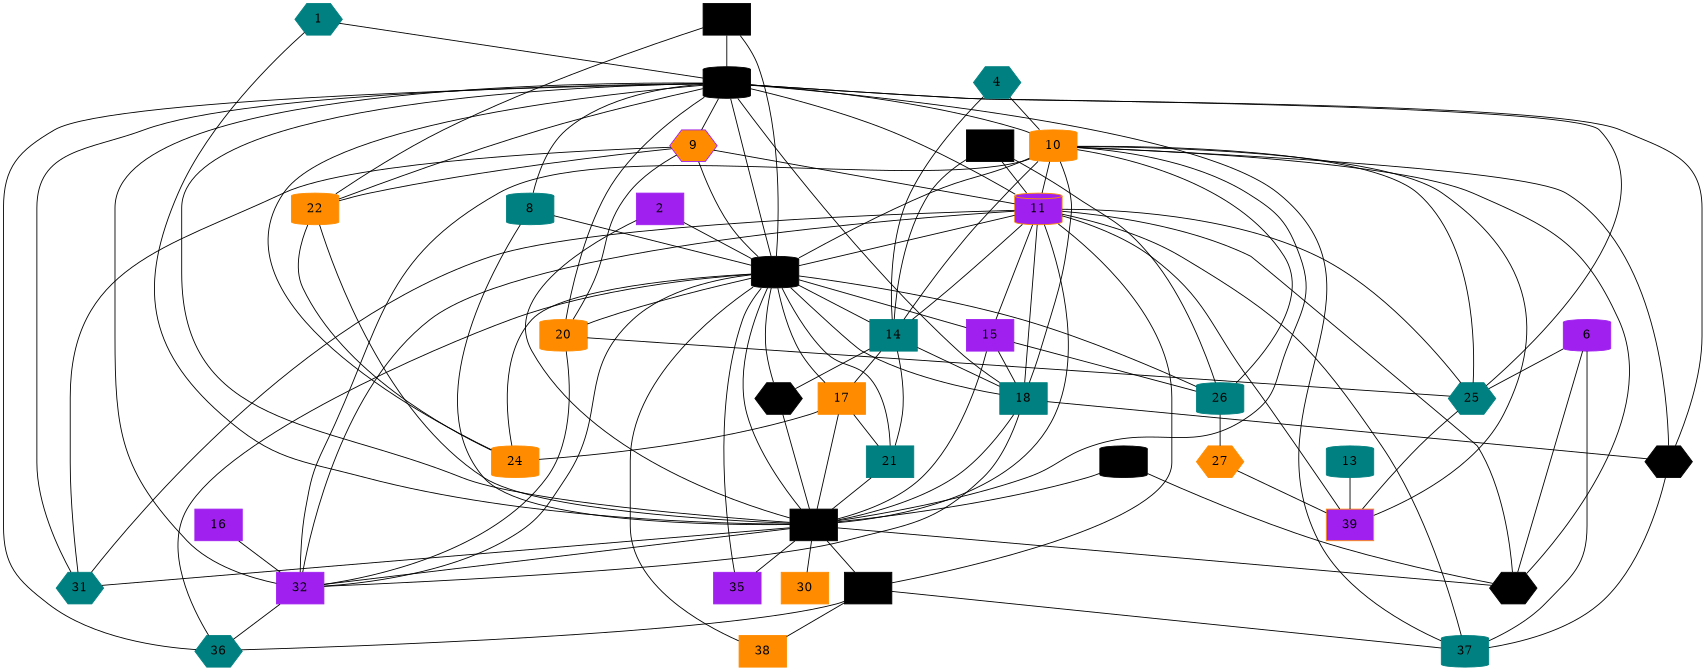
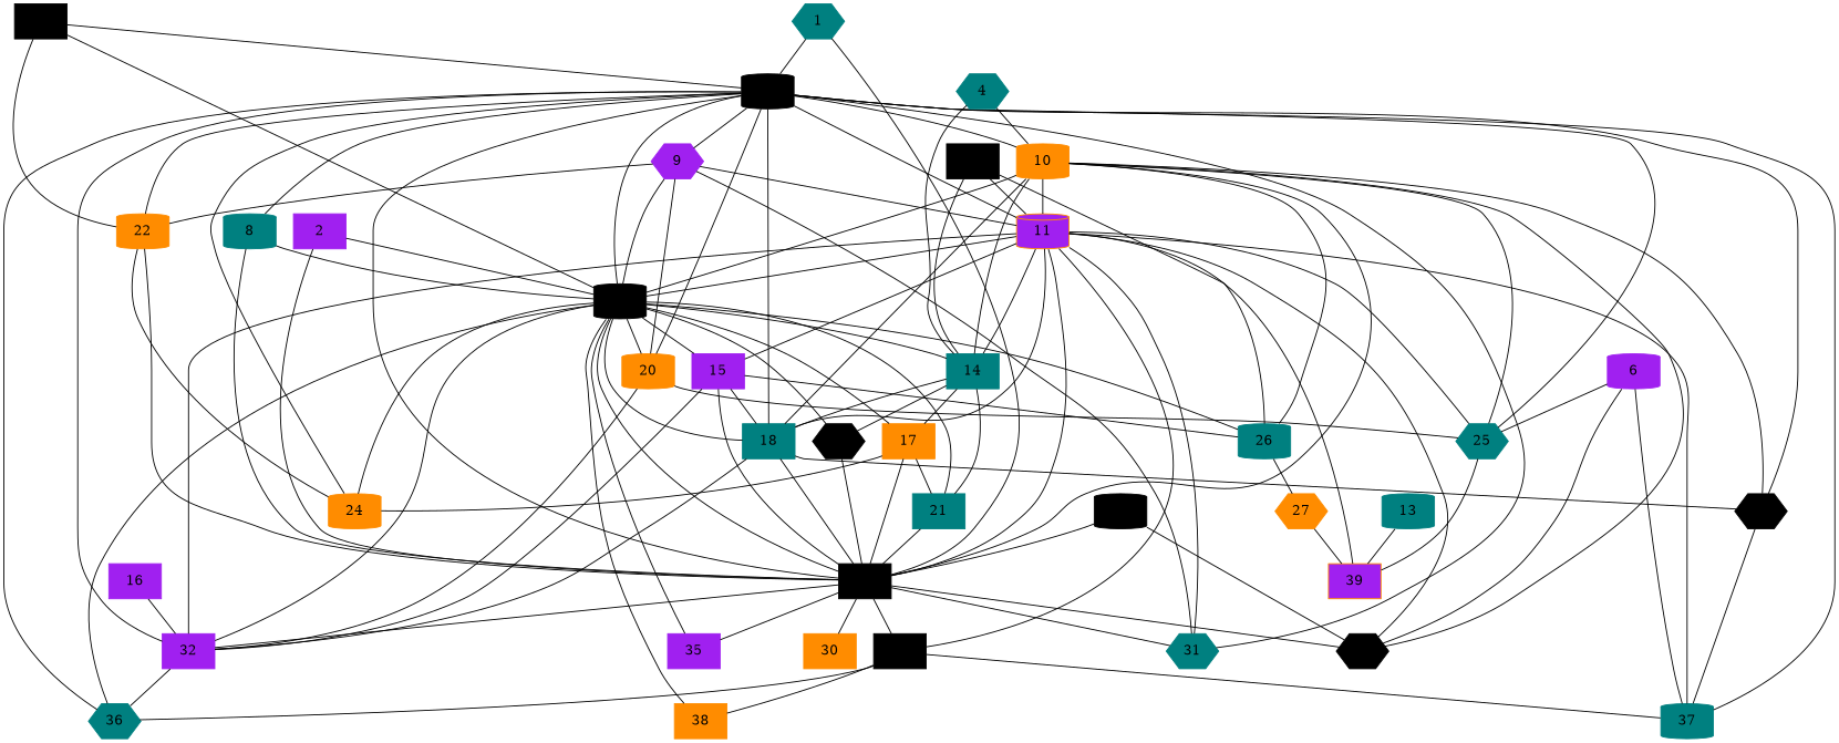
  graph {
    node [color=teal shape=box style=filled]
    edge [weight=1.0]
    1 [shape=hexagon]
    5 [color=black shape=cylinder]
    28 [color=black]
    12 [color=black shape=cylinder]
    22 [color=darkorange shape=cylinder]
    10 [color=darkorange shape=cylinder]
    8 [shape=cylinder]
-   9 [color=purple shape=hexagon fillcolor=darkorange]
+   9 [color=purple shape=hexagon]
    11 [color=darkorange fillcolor=purple shape=cylinder]
    18
    20 [color=darkorange shape=cylinder]
    24 [color=darkorange shape=cylinder]
    25 [shape=hexagon]
    29 [color=black shape=hexagon]
    31 [shape=hexagon]
    32 [color=purple]
    36 [shape=hexagon]
    37 [shape=cylinder]
    34 [color=black shape=hexagon]
    33 [color=black]
    35 [color=purple]
    30 [color=darkorange]
    2 [color=purple]
    14
    26 [shape=cylinder]
    15 [color=purple]
    17 [color=darkorange]
    21
    23 [color=black shape=hexagon]
    38 [color=darkorange]
    3 [color=black]
    4 [shape=hexagon]
    39 [color=darkorange fillcolor=purple]
    6 [color=purple shape=cylinder]
    7 [color=black]
    27 [color=darkorange shape=hexagon]
    13 [shape=cylinder]
    16 [color=purple]
    19 [color=black shape=cylinder]
    1 -- 5
    1 -- 28
    5 -- 28 [weight=3.0]
    5 -- 12 [weight=2.0]
    5 -- 22
    5 -- 10 [weight=2.0]
    5 -- 8
    5 -- 9
    5 -- 11 [weight=7.0]
    5 -- 18 [weight=3.0]
    5 -- 20
    5 -- 24
    5 -- 25 [weight=2.0]
    5 -- 29
    5 -- 31
    5 -- 32 [weight=3.0]
    5 -- 36
    5 -- 37
    28 -- 31
    28 -- 32
    28 -- 34 [weight=2.0]
    28 -- 33
    28 -- 35
    28 -- 30
    12 -- 28
    12 -- 18 [weight=2.0]
    12 -- 20
    12 -- 24
    12 -- 32
    12 -- 36
    12 -- 35
    12 -- 14
    12 -- 26 [weight=2.0]
    12 -- 15
    12 -- 17
    12 -- 21
    12 -- 23
    12 -- 38
    22 -- 28
    22 -- 24
    10 -- 28
    10 -- 12
    10 -- 11 [weight=5.0]
    10 -- 18
    10 -- 25
    10 -- 29 [weight=2.0]
-   10 -- 32
+   15 -- 32
    10 -- 34
    10 -- 14 [weight=2.0]
    10 -- 26
-   10 -- 39 [weight=2.0]
    8 -- 28
    8 -- 12
    9 -- 12
    9 -- 22
    9 -- 11 [weight=2.0]
    9 -- 20
    9 -- 31
    11 -- 28 [weight=4.0]
    11 -- 12 [weight=4.0]
    11 -- 18 [weight=4.0]
    11 -- 25
    11 -- 31
    11 -- 32 [weight=3.0]
    11 -- 37 [weight=3.0]
    11 -- 34
    11 -- 33
    11 -- 14
    11 -- 15
    11 -- 39 [weight=2.0]
    18 -- 28
    18 -- 29
    18 -- 32 [weight=3.0]
    20 -- 25
    20 -- 32
    25 -- 39
    29 -- 37
    32 -- 36
    33 -- 36
    33 -- 37
    33 -- 38
    2 -- 28
    2 -- 12
    14 -- 18
    14 -- 17
    14 -- 21
    14 -- 23
    26 -- 27
    15 -- 28
    15 -- 18
    15 -- 26
    17 -- 28
    17 -- 24
    17 -- 21
    21 -- 28
    23 -- 28
    3 -- 5
    3 -- 12
    3 -- 22
    4 -- 10
    4 -- 14
    6 -- 25
    6 -- 37
    6 -- 34
    7 -- 11
    7 -- 14
    7 -- 26
    27 -- 39
    13 -- 39
    16 -- 32
    19 -- 28
    19 -- 34
  }
